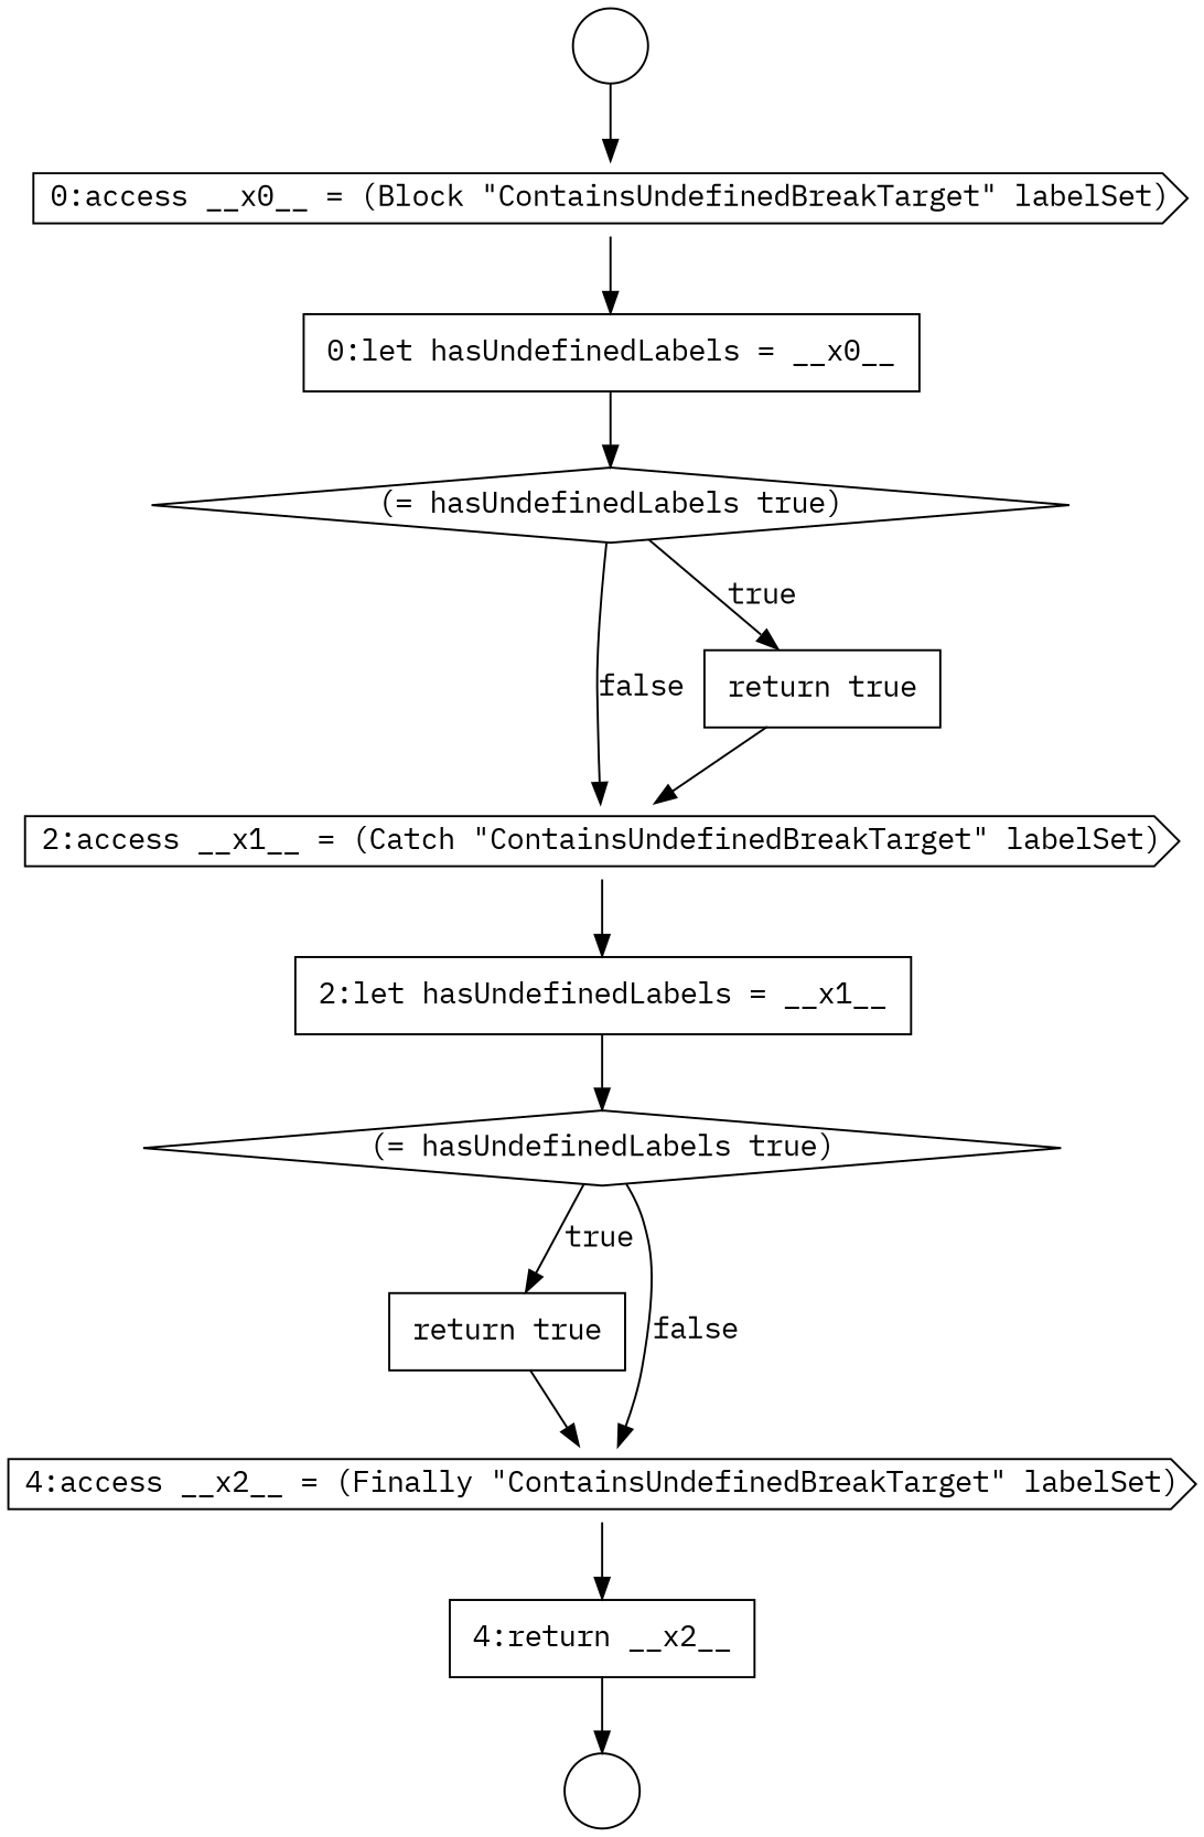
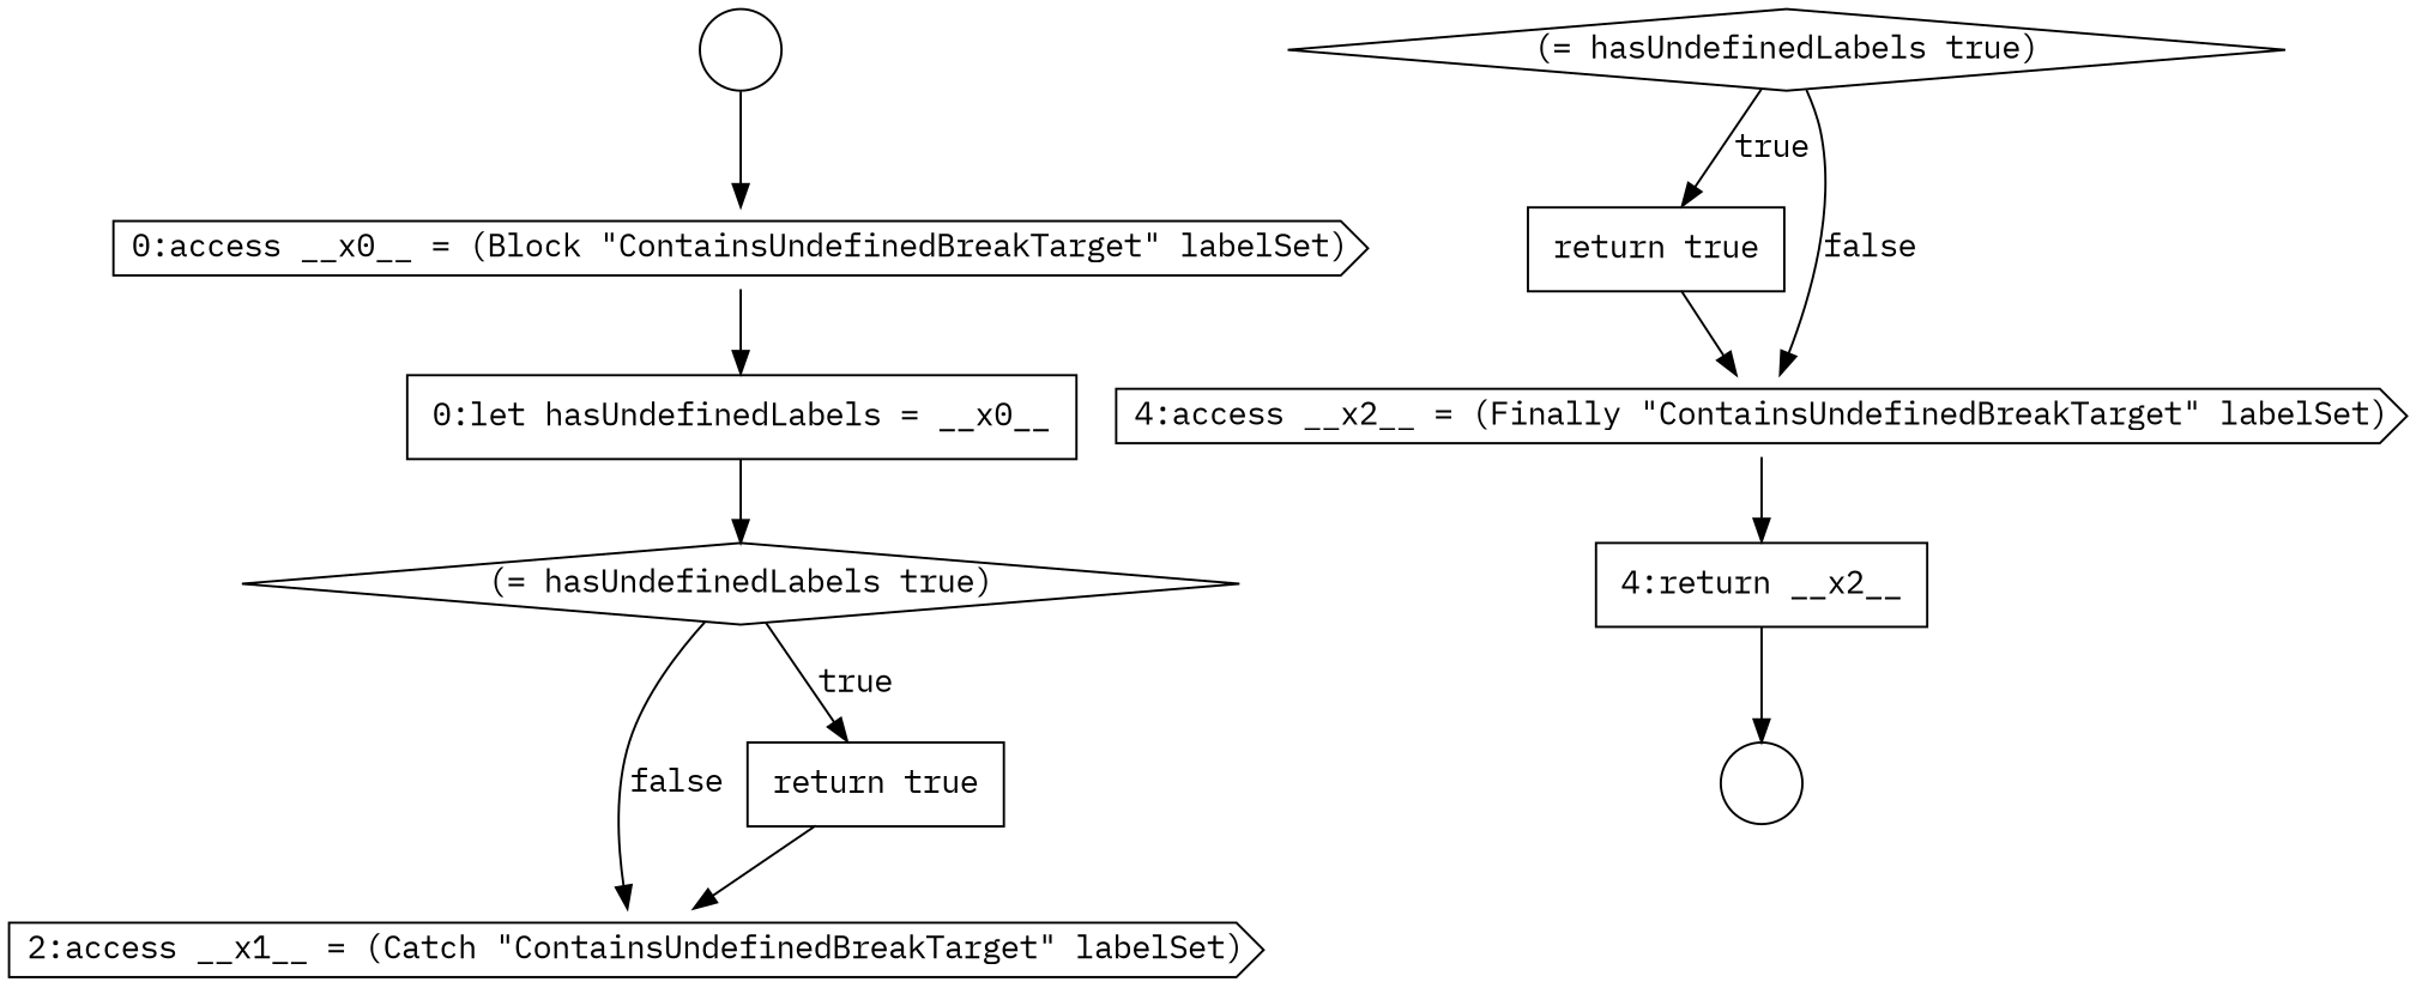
  digraph {
    fontname="IBM Plex Mono"
    node [color=black fillcolor=white shape=none style=filled fontname="IBM Plex Mono"]
    edge [color=black fontname="IBM Plex Mono"]
    n1 [label=<<font color="black">2:access __x1__ = (Catch &quot;ContainsUndefinedBreakTarget&quot; labelSet)</font>> shape=cds]
-   n2 [label=<<font color="black">     <table border="0" cellborder="1" cellspacing="0" cellpadding="10">       <tr><td align="left">2:let hasUndefinedLabels = __x1__</td></tr>     </table>   </font>> margin=0]
    n3 [label=<<font color="black">0:access __x0__ = (Block &quot;ContainsUndefinedBreakTarget&quot; labelSet)</font>> shape=cds]
    n4 [label=<<font color="black">     <table border="0" cellborder="1" cellspacing="0" cellpadding="10">       <tr><td align="left">0:let hasUndefinedLabels = __x0__</td></tr>     </table>   </font>> margin=0]
    n5 [label=" " shape=circle]
    n6 [label=<<font color="black">     <table border="0" cellborder="1" cellspacing="0" cellpadding="10">       <tr><td align="left">return true</td></tr>     </table>   </font>> margin=0]
    n7 [label=<<font color="black">4:access __x2__ = (Finally &quot;ContainsUndefinedBreakTarget&quot; labelSet)</font>> shape=cds]
    n8 [label=<<font color="black">     <table border="0" cellborder="1" cellspacing="0" cellpadding="10">       <tr><td align="left">return true</td></tr>     </table>   </font>> margin=0]
    n9 [label=<<font color="black">(= hasUndefinedLabels true)</font>> shape=diamond]
    n10 [label=" " shape=circle]
    n11 [label=<<font color="black">     <table border="0" cellborder="1" cellspacing="0" cellpadding="10">       <tr><td align="left">4:return __x2__</td></tr>     </table>   </font>> margin=0]
    n12 [label=<<font color="black">(= hasUndefinedLabels true)</font>> shape=diamond]
-   n1 -> n2
-   n2 -> n9
    n3 -> n4
    n4 -> n12
    n6 -> n7
    n7 -> n11
    n8 -> n1
    n9 -> n6 [label=<<font color="black">true</font>>]
    n9 -> n7 [label=<<font color="black">false</font>>]
    n10 -> n3
    n11 -> n5
    n12 -> n1 [label=<<font color="black">false</font>>]
    n12 -> n8 [label=<<font color="black">true</font>>]
  }
